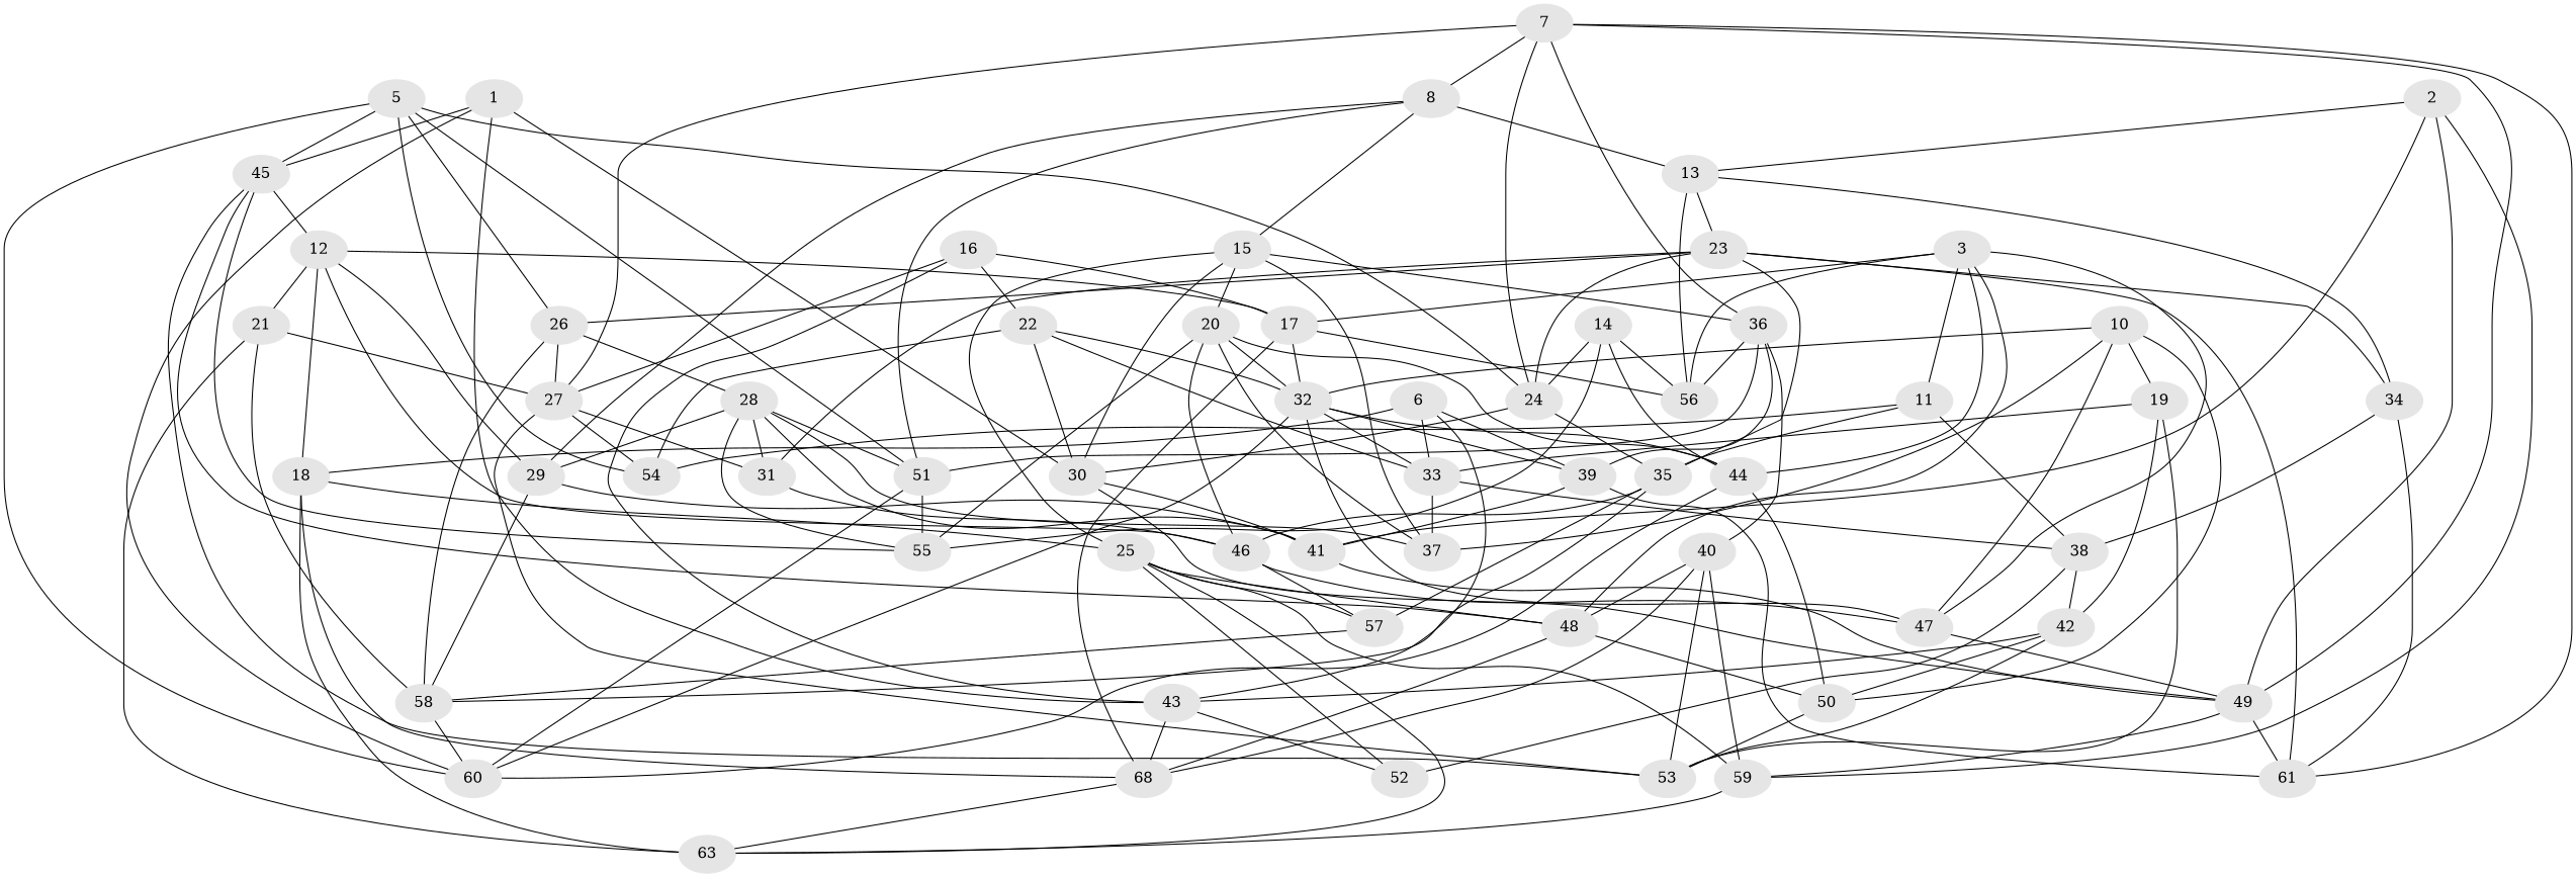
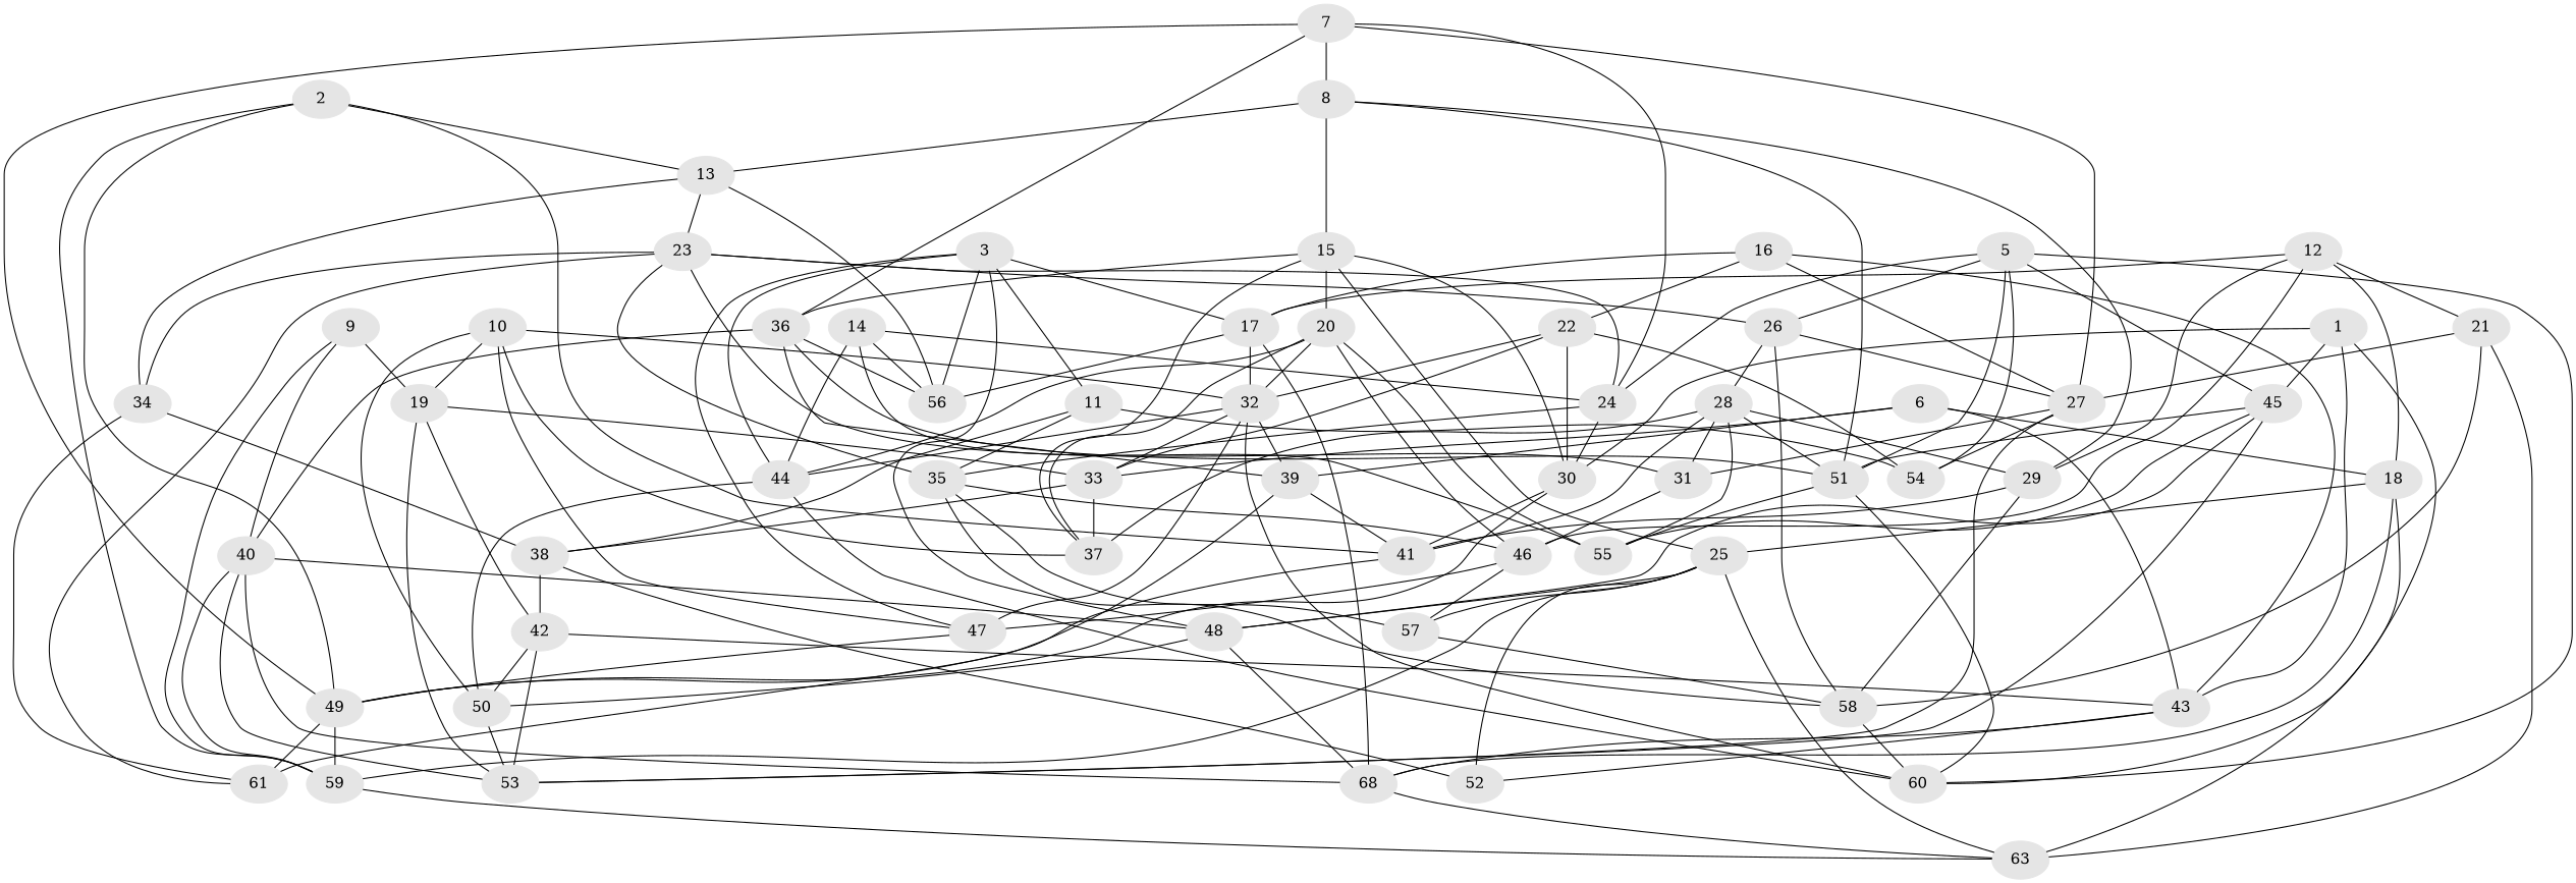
  graph {
    node [color=gray90 style=filled]
    edge [weight=1.0]
    1
    30
    43
    45
    60
    41
    49
    52
    n9 [label=68]
    48
    51
    55
    53
    2
    13
    59
    56
    23
    34
    61
    63
    3
    11
    17
    44
    47
    38
    54
    35
    32
    50
    42
    5
    24
    26
    27
    58
    28
    6
    18
    33
    39
    25
    37
    7
    8
    36
    15
    29
    31
    40
    20
+   9
    19
    10
    46
    57
    12
    21
    14
    16
    22
    1 -- 30
    1 -- 43
    1 -- 45
    1 -- 60
    30 -- 41
    30 -- 49
    43 -- 52
    43 -- n9
    45 -- 48
-   45 -- 12
+   45 -- 51
    45 -- 55
    45 -- 53
    41 -- 49
    49 -- 59
    49 -- 61 [weight=2.0]
    n9 -- 63
    48 -- n9
    48 -- 50
    51 -- 60
    51 -- 55 [weight=2.0]
    2 -- 41
    2 -- 49
    2 -- 13
    2 -- 59
    13 -- 56
    13 -- 23
    13 -- 34
    59 -- 63
    23 -- 34
    23 -- 61
    23 -- 35
    23 -- 24
    23 -- 26 [weight=2.0]
    23 -- 31
    34 -- 61
    34 -- 38
    3 -- 48
    3 -- 56
    3 -- 11
    3 -- 17
    3 -- 44
    3 -- 47
    11 -- 38
    11 -- 54
    11 -- 35
    17 -- n9
    17 -- 56
    17 -- 32
    44 -- 60
    44 -- 50
    47 -- 49
    38 -- 52 [weight=2.0]
    38 -- 42 [weight=2.0]
    35 -- 58
    35 -- 46
    35 -- 57
    32 -- 60
    32 -- 44
    32 -- 47 [weight=2.0]
    32 -- 33
    32 -- 39
    50 -- 53
    42 -- 43
    42 -- 53
    42 -- 50
    5 -- 45
    5 -- 60
    5 -- 51
    5 -- 54
    5 -- 24
    5 -- 26
    24 -- 30
    24 -- 35
    26 -- 27
    26 -- 58
    26 -- 28
    27 -- 53
    27 -- 54
    27 -- 31
    58 -- 60
    28 -- 41
    28 -- 51
    28 -- 55
    28 -- 37
    28 -- 29 [weight=2.0]
    28 -- 31
    6 -- 43
    6 -- 18
    6 -- 33
    6 -- 39
    18 -- n9
    18 -- 63
    18 -- 25
    33 -- 38
    33 -- 37
    39 -- 41
    39 -- 61
    25 -- 52
    25 -- 48
    25 -- 59
    25 -- 63
    25 -- 57
    7 -- 49
-   7 -- 61
    7 -- 24
    7 -- 27
    7 -- 8
    7 -- 36
    8 -- 51
    8 -- 13 [weight=2.0]
    8 -- 15
    8 -- 29
    36 -- 51
    36 -- 56
    36 -- 39
    36 -- 40
    15 -- 30
    15 -- 25
    15 -- 37
    15 -- 36
    15 -- 20
    29 -- 41
    29 -- 58
    31 -- 46
    40 -- n9
    40 -- 48
    40 -- 53
    40 -- 59
    20 -- 55
    20 -- 44
    20 -- 32
    20 -- 37
    20 -- 46
+   9 -- 59
+   9 -- 40
+   9 -- 19 [weight=2.0]
    19 -- 53
    19 -- 42
    19 -- 33
    10 -- 47
    10 -- 32
    10 -- 50
    10 -- 37 [weight=2.0]
    10 -- 19
    46 -- 47
    46 -- 57
    57 -- 58
    12 -- 17
    12 -- 18 [weight=2.0]
    12 -- 29
    12 -- 46
    12 -- 21
    21 -- 63 [weight=2.0]
    21 -- 27 [weight=2.0]
    21 -- 58
    14 -- 55
    14 -- 56
    14 -- 44
    14 -- 24
    16 -- 43
    16 -- 17
    16 -- 27
    16 -- 22
    22 -- 30
    22 -- 54 [weight=2.0]
    22 -- 32
    22 -- 33
  }
